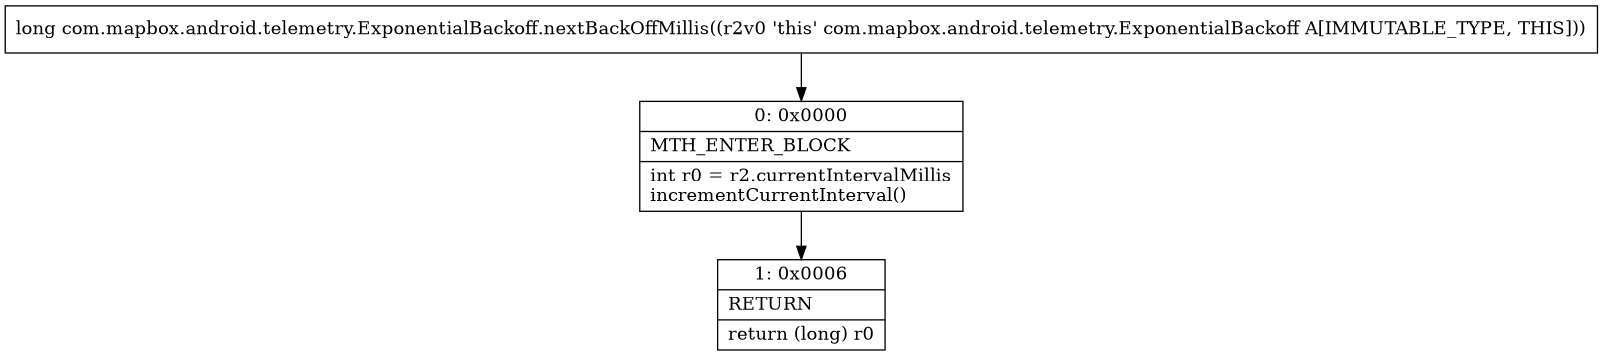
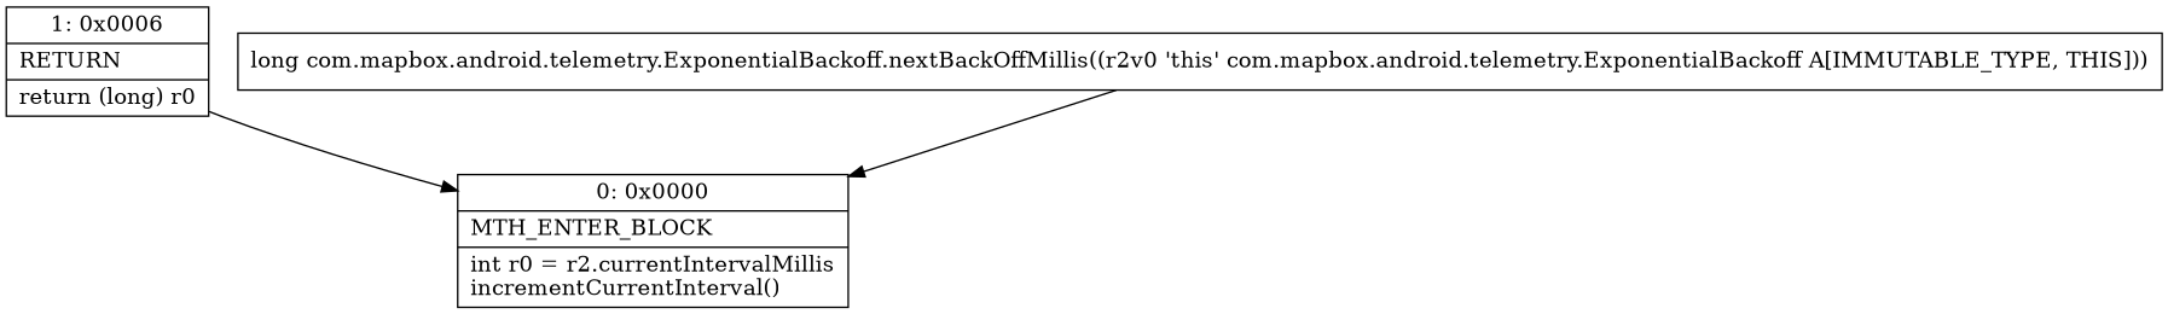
  digraph {
    node [shape=record]
    n1 [label="{0\:\ 0x0000|MTH_ENTER_BLOCK\l|int r0 = r2.currentIntervalMillis\lincrementCurrentInterval()\l}"]
    n2 [label="{1\:\ 0x0006|RETURN\l|return (long) r0\l}"]
    n3 [label="{long com.mapbox.android.telemetry.ExponentialBackoff.nextBackOffMillis((r2v0 'this' com.mapbox.android.telemetry.ExponentialBackoff A[IMMUTABLE_TYPE, THIS])) }"]
-   n1 -> n2
+   n2 -> n1
    n3 -> n1
  }
